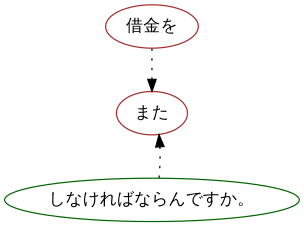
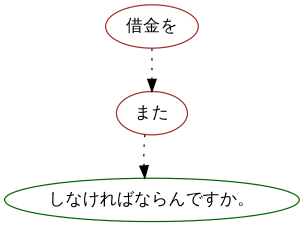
  digraph {
    fontname="IBM Plex Mono"
    node [color=brown fontname="IBM Plex Mono"]
    edge [fontname="IBM Plex Mono" style=dotted]
    n1 [label="また"]
    n2 [color=darkgreen label="しなければならんですか。"]
    n3 [label="借金を"]
-   n2 -> n1
+   n1 -> n2
    n3 -> n1
  }
